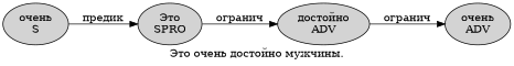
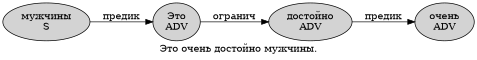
  digraph {
    label="Это очень достойно мужчины."
    rankdir=LR
    node [fillcolor=lightgray penwidth=1 shape=ellipse style=filled]
-   n1 [label="Это\nSPRO"]
+   n1 [label="Это\nADV"]
    n2 [label="достойно\nADV"]
    n3 [label="очень\nADV"]
-   n4 [label="очень\nS"]
+   n4 [label="мужчины\nS"]
    n1 -> n2 [label="огранич"]
-   n2 -> n3 [label="огранич"]
+   n2 -> n3 [label="предик"]
    n4 -> n1 [label="предик"]
  }
